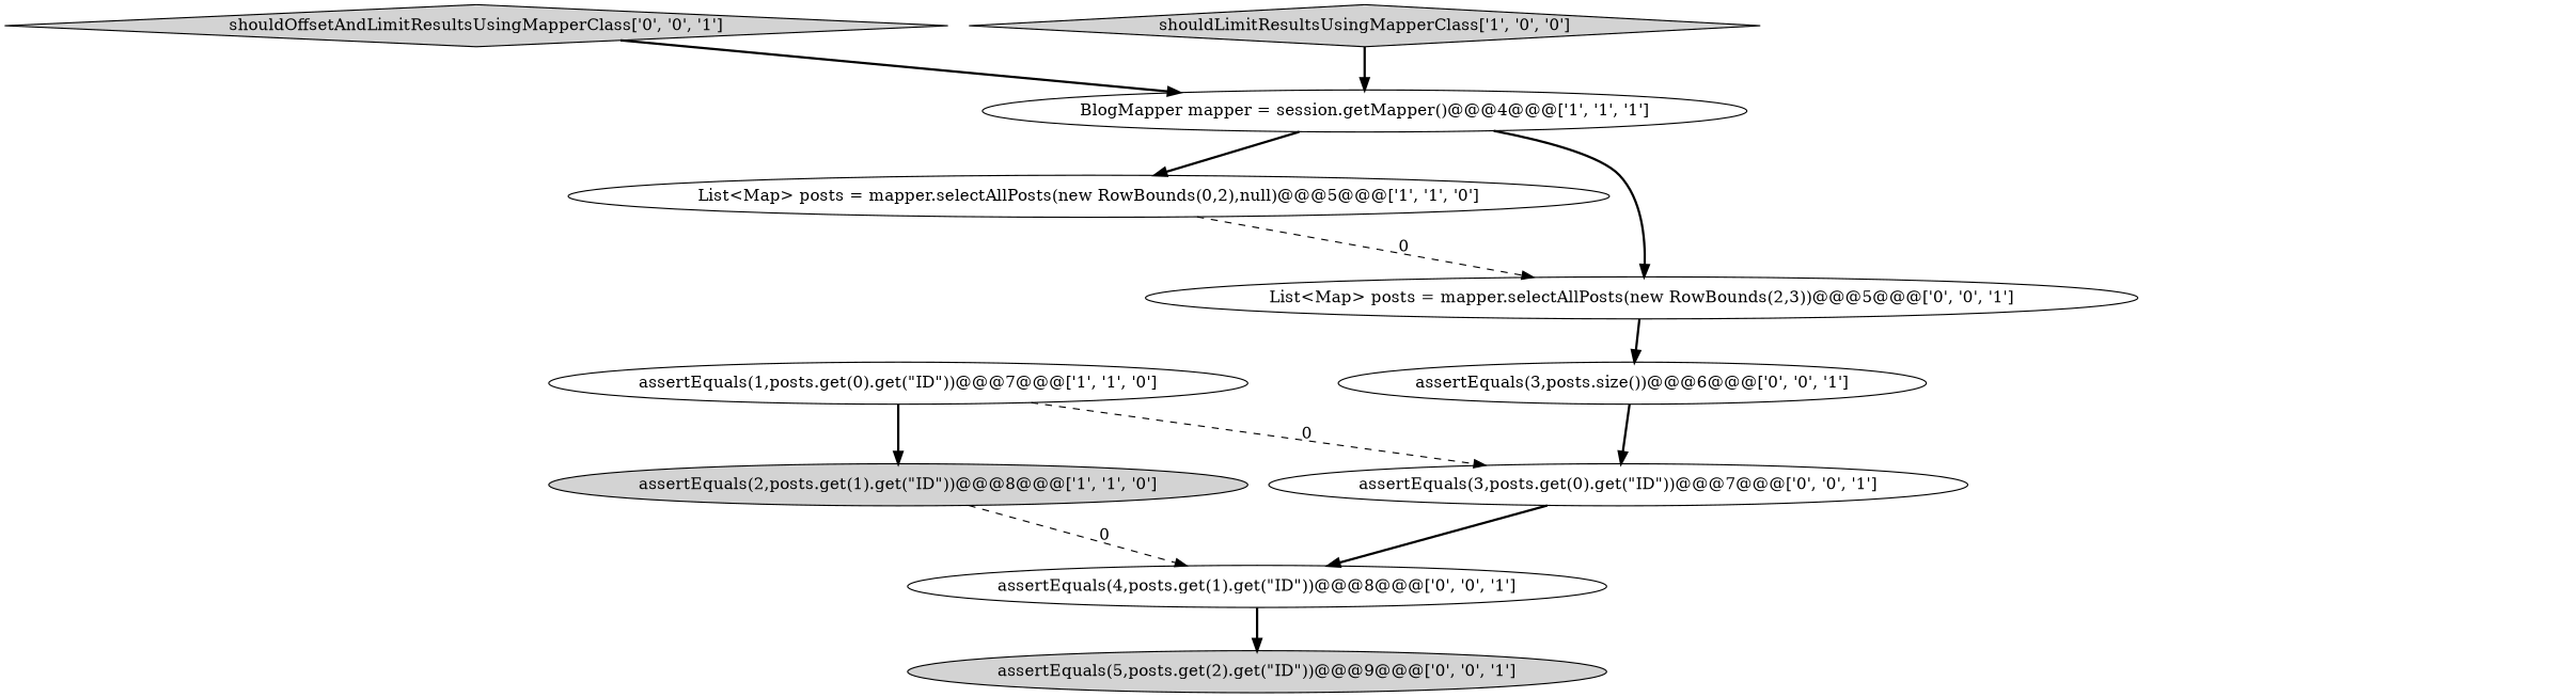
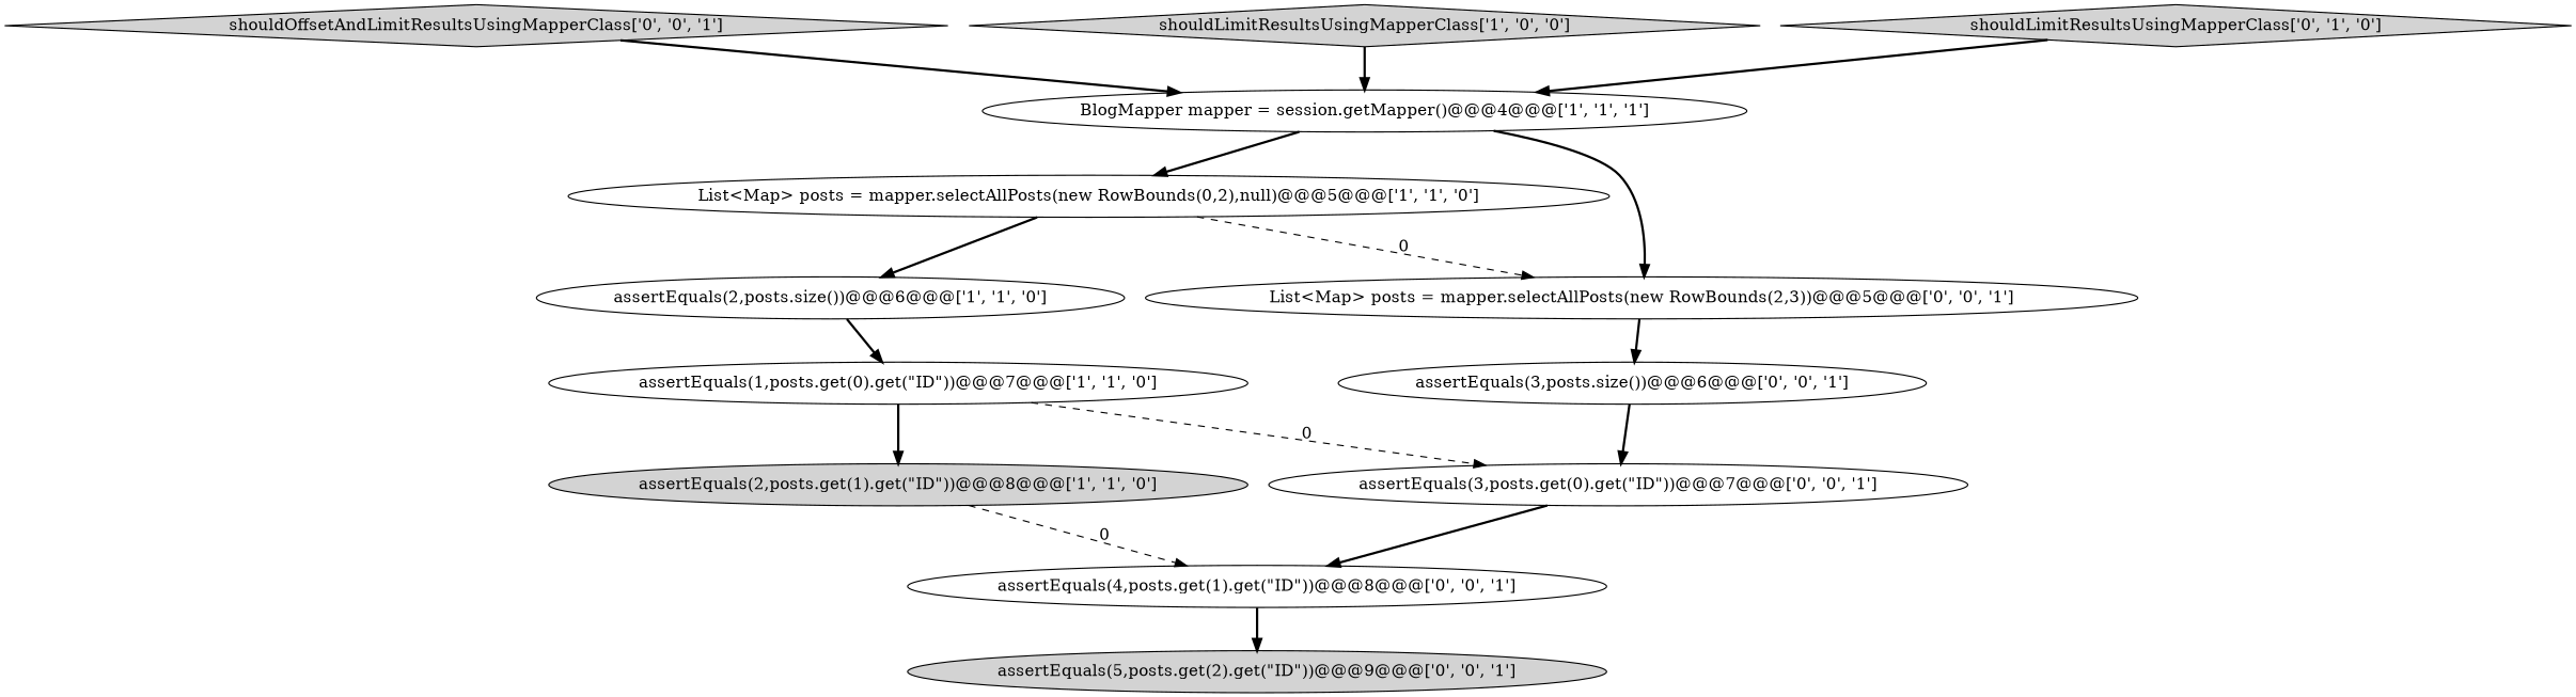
  digraph {
    node [fillcolor=white shape=ellipse style=filled]
    edge [style=bold]
    n1 [fillcolor=lightgray label="shouldOffsetAndLimitResultsUsingMapperClass['0', '0', '1']" shape=diamond]
    n2 [label="BlogMapper mapper = session.getMapper()@@@4@@@['1', '1', '1']"]
    n3 [label="List<Map> posts = mapper.selectAllPosts(new RowBounds(0,2),null)@@@5@@@['1', '1', '0']"]
    n4 [label="List<Map> posts = mapper.selectAllPosts(new RowBounds(2,3))@@@5@@@['0', '0', '1']"]
    n5 [label="assertEquals(1,posts.get(0).get(\"ID\"))@@@7@@@['1', '1', '0']"]
    n6 [fillcolor=lightgray label="assertEquals(2,posts.get(1).get(\"ID\"))@@@8@@@['1', '1', '0']"]
    n7 [label="assertEquals(3,posts.get(0).get(\"ID\"))@@@7@@@['0', '0', '1']"]
    n8 [label="assertEquals(4,posts.get(1).get(\"ID\"))@@@8@@@['0', '0', '1']"]
    n9 [label="assertEquals(3,posts.size())@@@6@@@['0', '0', '1']"]
    n10 [fillcolor=lightgray label="assertEquals(5,posts.get(2).get(\"ID\"))@@@9@@@['0', '0', '1']"]
+   n11 [label="assertEquals(2,posts.size())@@@6@@@['1', '1', '0']"]
    n12 [fillcolor=lightgray label="shouldLimitResultsUsingMapperClass['1', '0', '0']" shape=diamond]
+   n13 [fillcolor=lightgray label="shouldLimitResultsUsingMapperClass['0', '1', '0']" shape=diamond]
    n1 -> n2
    n2 -> n3
    n2 -> n4
    n3 -> n4 [label=0 style=dashed]
+   n3 -> n11
    n4 -> n9
    n5 -> n6
    n5 -> n7 [label=0 style=dashed]
    n6 -> n8 [label=0 style=dashed]
    n7 -> n8
    n8 -> n10
    n9 -> n7
+   n11 -> n5
    n12 -> n2
+   n13 -> n2
  }
